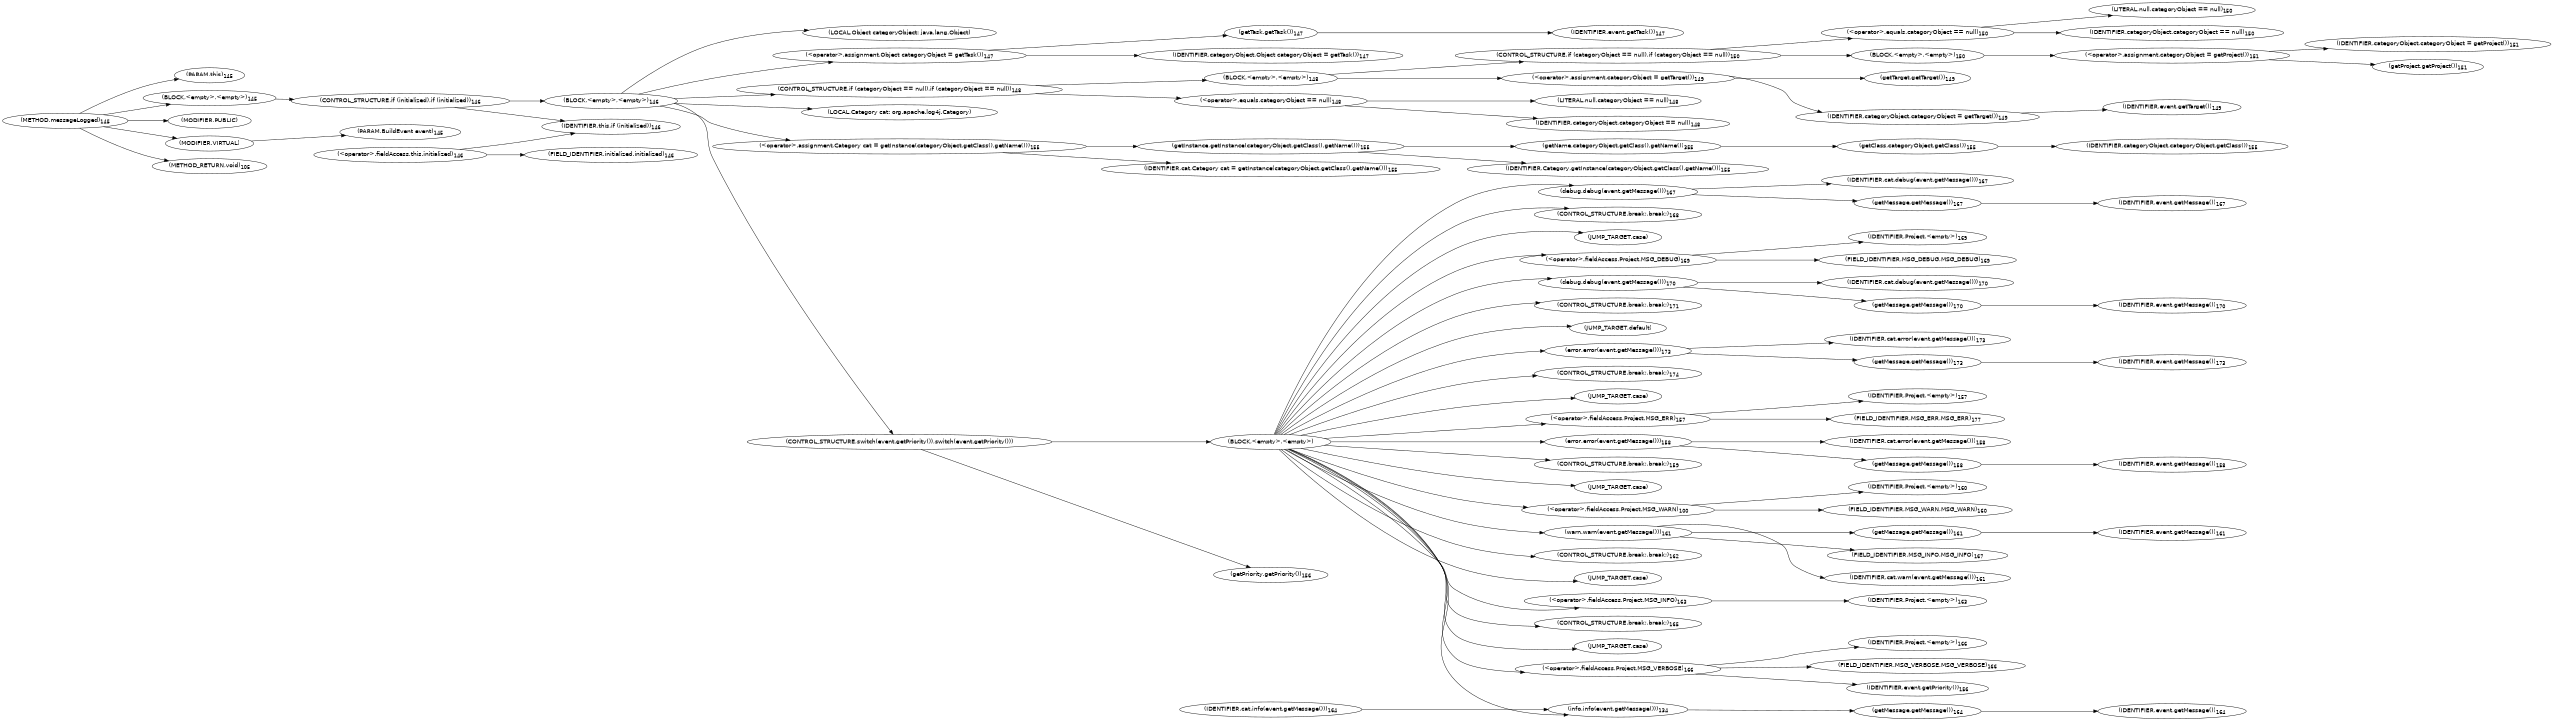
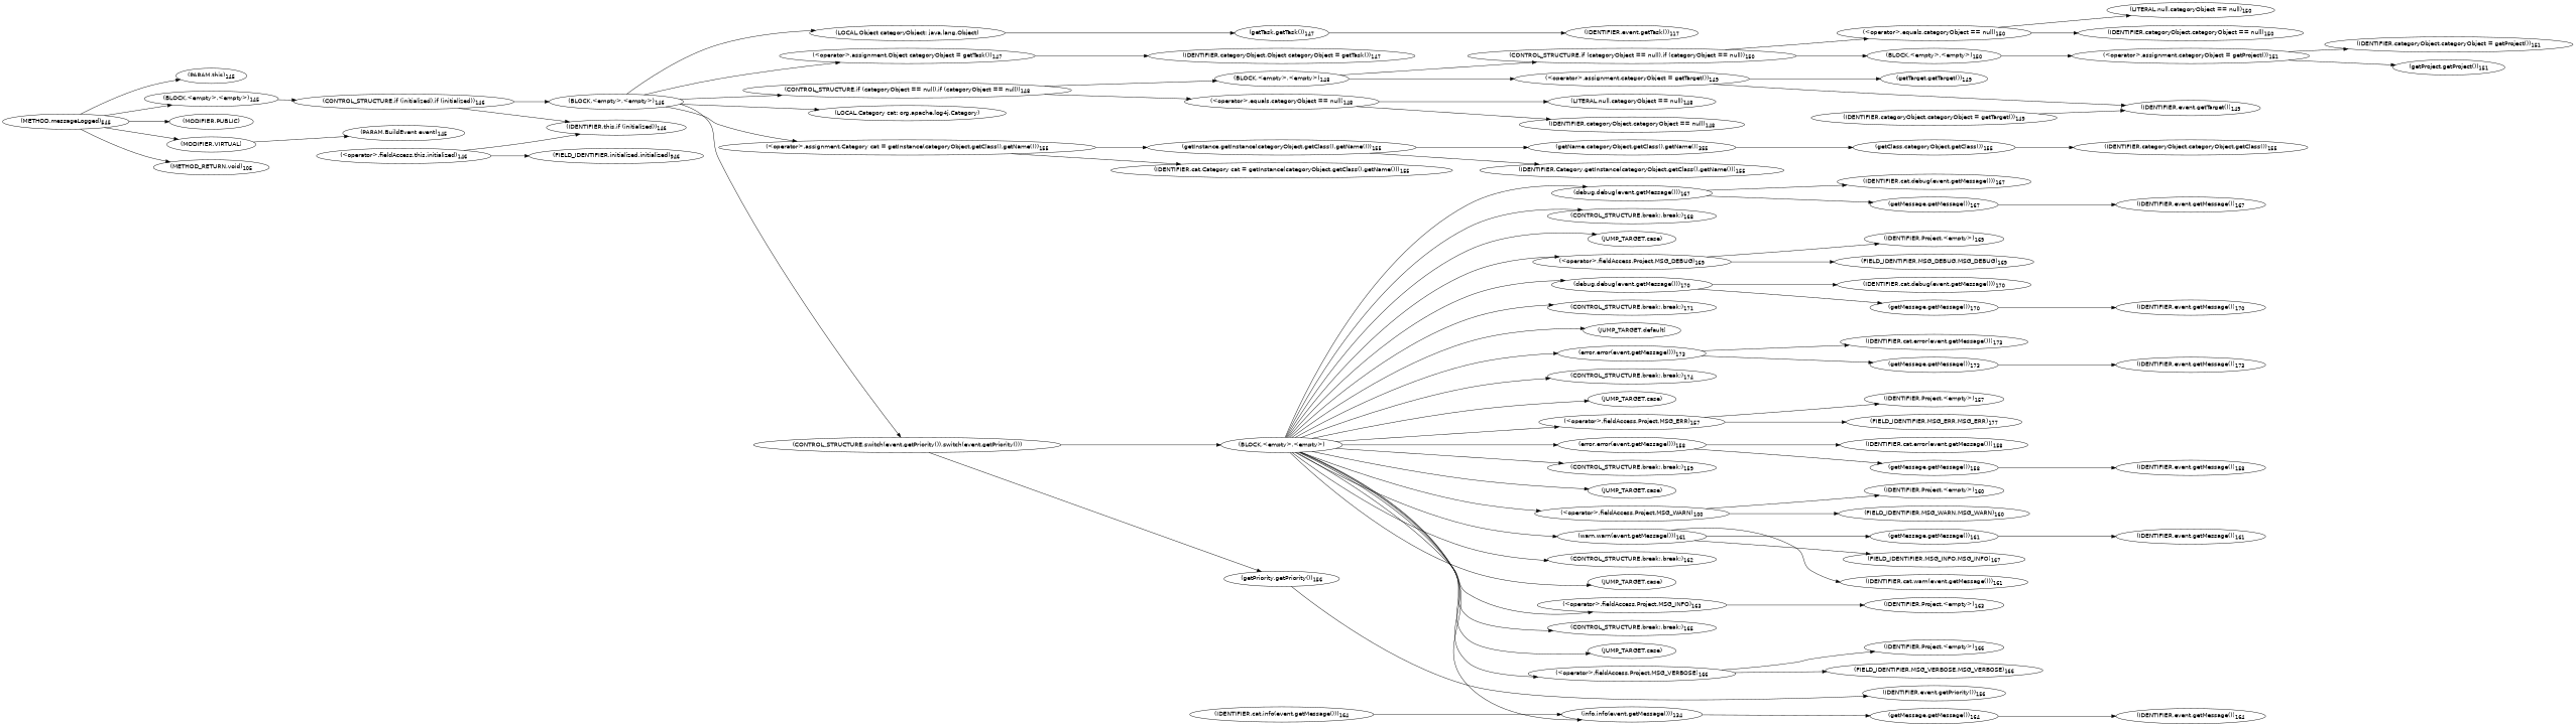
  digraph {
    fontname="DejaVu Sans"
    rankdir=LR
    node [fontname="DejaVu Sans"]
    edge [fontname="DejaVu Sans"]
-   n1 [label=<(METHOD,messageLogged)<SUB>145</SUB>>]
+   n1 [label=<(METHOD,messageLogged)<SUB>545</SUB>>]
    n2 [label=<(PARAM,this)<SUB>145</SUB>>]
    n3 [label=<(BLOCK,&lt;empty&gt;,&lt;empty&gt;)<SUB>145</SUB>>]
    n4 [label=<(MODIFIER,PUBLIC)>]
    n5 [label=<(MODIFIER,VIRTUAL)>]
    n6 [label=<(METHOD_RETURN,void)<SUB>105</SUB>>]
    n7 [label=<(PARAM,BuildEvent event)<SUB>145</SUB>>]
    n8 [label=<(CONTROL_STRUCTURE,if (initialized),if (initialized))<SUB>146</SUB>>]
    n9 [label=<(BLOCK,&lt;empty&gt;,&lt;empty&gt;)<SUB>146</SUB>>]
    n10 [label=<(IDENTIFIER,this,if (initialized))<SUB>146</SUB>>]
    n11 [label=<(&lt;operator&gt;.fieldAccess,this.initialized)<SUB>146</SUB>>]
-   n12 [label=<(FIELD_IDENTIFIER,initialized,initialized)<SUB>146</SUB>>]
+   n12 [label=<(FIELD_IDENTIFIER,initialized,initialized)<SUB>946</SUB>>]
    n13 [label=<(LOCAL,Object categoryObject: java.lang.Object)>]
    n14 [label=<(&lt;operator&gt;.assignment,Object categoryObject = getTask())<SUB>147</SUB>>]
    n15 [label=<(CONTROL_STRUCTURE,if (categoryObject == null),if (categoryObject == null))<SUB>148</SUB>>]
    n16 [label=<(LOCAL,Category cat: org.apache.log4j.Category)>]
    n17 [label=<(&lt;operator&gt;.assignment,Category cat = getInstance(categoryObject.getClass().getName()))<SUB>155</SUB>>]
    n18 [label=<(CONTROL_STRUCTURE,switch(event.getPriority()),switch(event.getPriority()))>]
    n19 [label=<(IDENTIFIER,categoryObject,Object categoryObject = getTask())<SUB>147</SUB>>]
    n20 [label=<(getTask,getTask())<SUB>147</SUB>>]
    n21 [label=<(&lt;operator&gt;.equals,categoryObject == null)<SUB>148</SUB>>]
    n22 [label=<(BLOCK,&lt;empty&gt;,&lt;empty&gt;)<SUB>148</SUB>>]
    n23 [label=<(IDENTIFIER,cat,Category cat = getInstance(categoryObject.getClass().getName()))<SUB>155</SUB>>]
    n24 [label=<(getInstance,getInstance(categoryObject.getClass().getName()))<SUB>155</SUB>>]
    n25 [label=<(getPriority,getPriority())<SUB>156</SUB>>]
    n26 [label=<(BLOCK,&lt;empty&gt;,&lt;empty&gt;)>]
-   n27 [label=<(IDENTIFIER,event,getTask())<SUB>147</SUB>>]
+   n27 [label=<(IDENTIFIER,event,getTask())<SUB>117</SUB>>]
    n28 [label=<(IDENTIFIER,categoryObject,categoryObject == null)<SUB>148</SUB>>]
    n29 [label=<(LITERAL,null,categoryObject == null)<SUB>148</SUB>>]
    n30 [label=<(&lt;operator&gt;.assignment,categoryObject = getTarget())<SUB>149</SUB>>]
    n31 [label=<(CONTROL_STRUCTURE,if (categoryObject == null),if (categoryObject == null))<SUB>150</SUB>>]
    n32 [label=<(IDENTIFIER,categoryObject,categoryObject = getTarget())<SUB>149</SUB>>]
    n33 [label=<(getTarget,getTarget())<SUB>149</SUB>>]
    n34 [label=<(&lt;operator&gt;.equals,categoryObject == null)<SUB>150</SUB>>]
    n35 [label=<(BLOCK,&lt;empty&gt;,&lt;empty&gt;)<SUB>150</SUB>>]
    n36 [label=<(IDENTIFIER,event,getTarget())<SUB>149</SUB>>]
    n37 [label=<(IDENTIFIER,categoryObject,categoryObject == null)<SUB>150</SUB>>]
    n38 [label=<(LITERAL,null,categoryObject == null)<SUB>150</SUB>>]
    n39 [label=<(&lt;operator&gt;.assignment,categoryObject = getProject())<SUB>151</SUB>>]
    n40 [label=<(IDENTIFIER,categoryObject,categoryObject = getProject())<SUB>151</SUB>>]
    n41 [label=<(getProject,getProject())<SUB>151</SUB>>]
    n42 [label=<(IDENTIFIER,Category,getInstance(categoryObject.getClass().getName()))<SUB>155</SUB>>]
    n43 [label=<(getName,categoryObject.getClass().getName())<SUB>355</SUB>>]
    n44 [label=<(getClass,categoryObject.getClass())<SUB>155</SUB>>]
    n45 [label=<(IDENTIFIER,categoryObject,categoryObject.getClass())<SUB>155</SUB>>]
    n46 [label=<(IDENTIFIER,event,getPriority())<SUB>156</SUB>>]
    n47 [label=<(JUMP_TARGET,case)>]
    n48 [label=<(&lt;operator&gt;.fieldAccess,Project.MSG_ERR)<SUB>157</SUB>>]
    n49 [label=<(error,error(event.getMessage()))<SUB>158</SUB>>]
    n50 [label=<(CONTROL_STRUCTURE,break;,break;)<SUB>159</SUB>>]
    n51 [label=<(JUMP_TARGET,case)>]
    n52 [label=<(&lt;operator&gt;.fieldAccess,Project.MSG_WARN)<SUB>100</SUB>>]
    n53 [label=<(warn,warn(event.getMessage()))<SUB>161</SUB>>]
    n54 [label=<(CONTROL_STRUCTURE,break;,break;)<SUB>162</SUB>>]
    n55 [label=<(JUMP_TARGET,case)>]
    n56 [label=<(&lt;operator&gt;.fieldAccess,Project.MSG_INFO)<SUB>163</SUB>>]
    n57 [label=<(info,info(event.getMessage()))<SUB>134</SUB>>]
    n58 [label=<(CONTROL_STRUCTURE,break;,break;)<SUB>165</SUB>>]
    n59 [label=<(JUMP_TARGET,case)>]
    n60 [label=<(&lt;operator&gt;.fieldAccess,Project.MSG_VERBOSE)<SUB>166</SUB>>]
    n61 [label=<(debug,debug(event.getMessage()))<SUB>167</SUB>>]
    n62 [label=<(CONTROL_STRUCTURE,break;,break;)<SUB>168</SUB>>]
    n63 [label=<(JUMP_TARGET,case)>]
    n64 [label=<(&lt;operator&gt;.fieldAccess,Project.MSG_DEBUG)<SUB>169</SUB>>]
    n65 [label=<(debug,debug(event.getMessage()))<SUB>170</SUB>>]
    n66 [label=<(CONTROL_STRUCTURE,break;,break;)<SUB>171</SUB>>]
    n67 [label=<(JUMP_TARGET,default)>]
    n68 [label=<(error,error(event.getMessage()))<SUB>173</SUB>>]
    n69 [label=<(CONTROL_STRUCTURE,break;,break;)<SUB>174</SUB>>]
    n70 [label=<(IDENTIFIER,Project,&lt;empty&gt;)<SUB>157</SUB>>]
    n71 [label=<(FIELD_IDENTIFIER,MSG_ERR,MSG_ERR)<SUB>177</SUB>>]
    n72 [label=<(IDENTIFIER,cat,error(event.getMessage()))<SUB>158</SUB>>]
    n73 [label=<(getMessage,getMessage())<SUB>158</SUB>>]
    n74 [label=<(IDENTIFIER,Project,&lt;empty&gt;)<SUB>160</SUB>>]
    n75 [label=<(FIELD_IDENTIFIER,MSG_WARN,MSG_WARN)<SUB>160</SUB>>]
    n76 [label=<(IDENTIFIER,cat,warn(event.getMessage()))<SUB>161</SUB>>]
    n77 [label=<(getMessage,getMessage())<SUB>161</SUB>>]
    n78 [label=<(FIELD_IDENTIFIER,MSG_INFO,MSG_INFO)<SUB>167</SUB>>]
    n79 [label=<(IDENTIFIER,Project,&lt;empty&gt;)<SUB>163</SUB>>]
    n80 [label=<(getMessage,getMessage())<SUB>164</SUB>>]
    n81 [label=<(IDENTIFIER,Project,&lt;empty&gt;)<SUB>166</SUB>>]
    n82 [label=<(FIELD_IDENTIFIER,MSG_VERBOSE,MSG_VERBOSE)<SUB>166</SUB>>]
    n83 [label=<(IDENTIFIER,cat,debug(event.getMessage()))<SUB>167</SUB>>]
    n84 [label=<(getMessage,getMessage())<SUB>167</SUB>>]
    n85 [label=<(IDENTIFIER,Project,&lt;empty&gt;)<SUB>169</SUB>>]
    n86 [label=<(FIELD_IDENTIFIER,MSG_DEBUG,MSG_DEBUG)<SUB>169</SUB>>]
    n87 [label=<(IDENTIFIER,cat,debug(event.getMessage()))<SUB>170</SUB>>]
    n88 [label=<(getMessage,getMessage())<SUB>170</SUB>>]
    n89 [label=<(IDENTIFIER,cat,error(event.getMessage()))<SUB>173</SUB>>]
    n90 [label=<(getMessage,getMessage())<SUB>173</SUB>>]
    n91 [label=<(IDENTIFIER,event,getMessage())<SUB>158</SUB>>]
    n92 [label=<(IDENTIFIER,event,getMessage())<SUB>161</SUB>>]
    n93 [label=<(IDENTIFIER,cat,info(event.getMessage()))<SUB>164</SUB>>]
    n94 [label=<(IDENTIFIER,event,getMessage())<SUB>164</SUB>>]
    n95 [label=<(IDENTIFIER,event,getMessage())<SUB>167</SUB>>]
    n96 [label=<(IDENTIFIER,event,getMessage())<SUB>170</SUB>>]
    n97 [label=<(IDENTIFIER,event,getMessage())<SUB>173</SUB>>]
    n1 -> n2
    n1 -> n3
    n1 -> n4
    n1 -> n5
    n1 -> n6
    n3 -> n8
    n5 -> n7
    n8 -> n9
    n8 -> n10
    n9 -> n13
    n9 -> n14
    n9 -> n15
    n9 -> n16
    n9 -> n17
    n9 -> n18
    n11 -> n10
    n11 -> n12
    n14 -> n19
-   n14 -> n20
+   n13 -> n20
    n15 -> n21
    n15 -> n22
    n17 -> n23
    n17 -> n24
    n18 -> n25
    n18 -> n26
    n20 -> n27
    n21 -> n28
    n21 -> n29
    n22 -> n30
    n22 -> n31
    n24 -> n42
    n24 -> n43
-   n60 -> n46
+   n25 -> n46
    n26 -> n47
    n26 -> n48
    n26 -> n49
    n26 -> n50
    n26 -> n51
    n26 -> n52
    n26 -> n53
    n26 -> n54
    n26 -> n55
    n26 -> n56
    n26 -> n57
    n26 -> n58
    n26 -> n59
    n26 -> n60
    n26 -> n61
    n26 -> n62
    n26 -> n63
    n26 -> n64
    n26 -> n65
    n26 -> n66
    n26 -> n67
    n26 -> n68
    n26 -> n69
-   n30 -> n32
+   n30 -> n36
    n30 -> n33
    n31 -> n34
    n31 -> n35
    n32 -> n36
    n34 -> n37
    n34 -> n38
    n35 -> n39
    n39 -> n40
    n39 -> n41
    n43 -> n44
    n44 -> n45
    n48 -> n70
    n48 -> n71
    n49 -> n72
    n49 -> n73
    n52 -> n74
    n52 -> n75
    n53 -> n76
    n53 -> n77
    n53 -> n78
    n56 -> n79
    n57 -> n80
    n60 -> n81
    n60 -> n82
    n61 -> n83
    n61 -> n84
    n64 -> n85
    n64 -> n86
    n65 -> n87
    n65 -> n88
    n68 -> n89
    n68 -> n90
    n73 -> n91
    n77 -> n92
    n80 -> n94
    n84 -> n95
    n88 -> n96
    n90 -> n97
    n93 -> n57
  }
